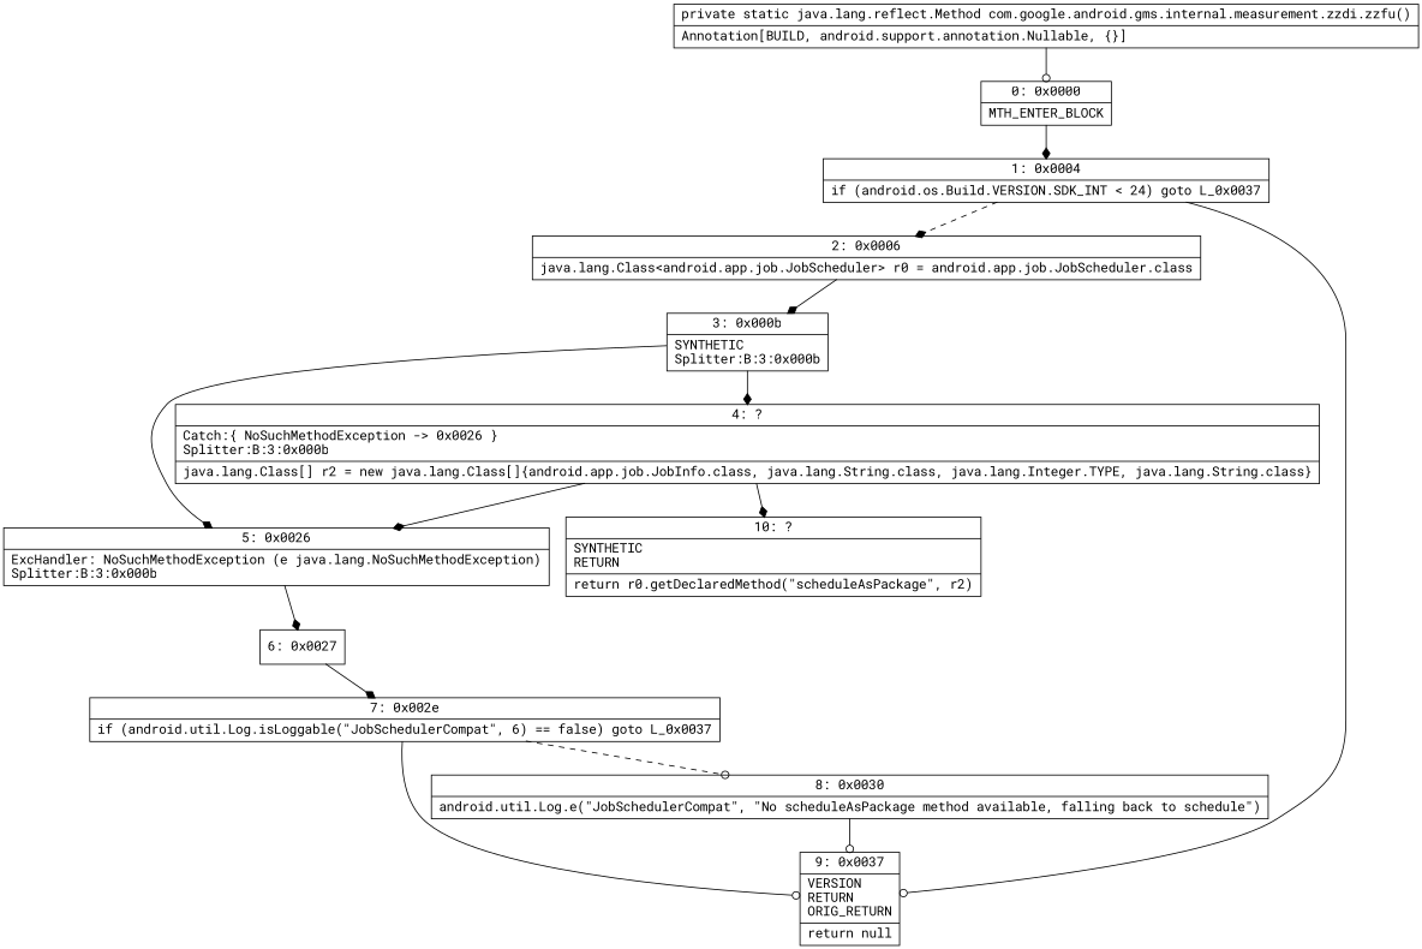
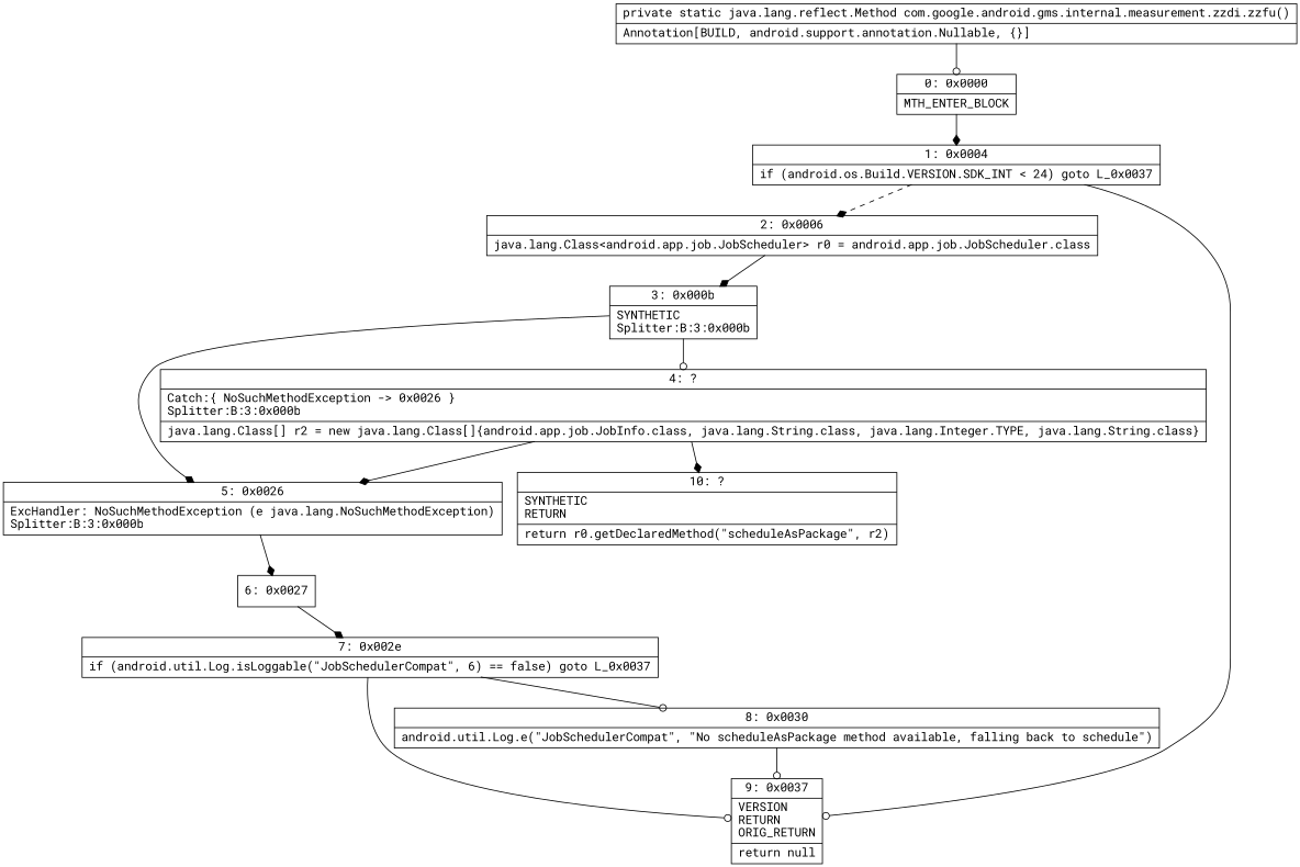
  digraph {
    fontname="Roboto Mono"
    node [fontname="Roboto Mono" shape=record]
    edge [arrowhead=diamond fontname="Roboto Mono"]
    n1 [label="{0\:\ 0x0000|MTH_ENTER_BLOCK\l}"]
    n2 [label="{1\:\ 0x0004|if (android.os.Build.VERSION.SDK_INT \< 24) goto L_0x0037\l}"]
    n3 [label="{2\:\ 0x0006|java.lang.Class\<android.app.job.JobScheduler\> r0 = android.app.job.JobScheduler.class\l}"]
    n4 [label="{9\:\ 0x0037|VERSION\lRETURN\lORIG_RETURN\l|return null\l}"]
    n5 [label="{3\:\ 0x000b|SYNTHETIC\lSplitter:B:3:0x000b\l}"]
    n6 [label="{4\:\ ?|Catch:\{ NoSuchMethodException \-\> 0x0026 \}\lSplitter:B:3:0x000b\l|java.lang.Class[] r2 = new java.lang.Class[]\{android.app.job.JobInfo.class, java.lang.String.class, java.lang.Integer.TYPE, java.lang.String.class\}\l}"]
    n7 [label="{5\:\ 0x0026|ExcHandler: NoSuchMethodException (e java.lang.NoSuchMethodException)\lSplitter:B:3:0x000b\l}"]
    n8 [label="{10\:\ ?|SYNTHETIC\lRETURN\l|return r0.getDeclaredMethod(\"scheduleAsPackage\", r2)\l}"]
    n9 [label="{6\:\ 0x0027}"]
    n10 [label="{7\:\ 0x002e|if (android.util.Log.isLoggable(\"JobSchedulerCompat\", 6) == false) goto L_0x0037\l}"]
    n11 [label="{8\:\ 0x0030|android.util.Log.e(\"JobSchedulerCompat\", \"No scheduleAsPackage method available, falling back to schedule\")\l}"]
    n12 [label="{private static java.lang.reflect.Method com.google.android.gms.internal.measurement.zzdi.zzfu()  | Annotation[BUILD, android.support.annotation.Nullable, \{\}]\l}"]
    n1 -> n2
    n2 -> n3 [style=dashed]
    n2 -> n4 [arrowhead=odot]
    n3 -> n5
-   n5 -> n6
+   n5 -> n6 [arrowhead=odot]
    n5 -> n7
    n6 -> n7
    n6 -> n8
    n7 -> n9
    n9 -> n10
    n10 -> n4 [arrowhead=odot]
-   n10 -> n11 [arrowhead=odot style=dashed]
+   n10 -> n11 [arrowhead=odot style=solid]
    n11 -> n4 [arrowhead=odot]
    n12 -> n1 [arrowhead=odot]
  }
